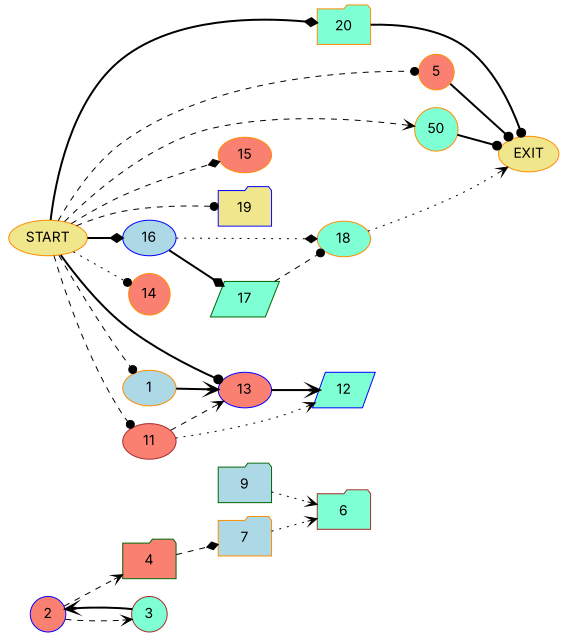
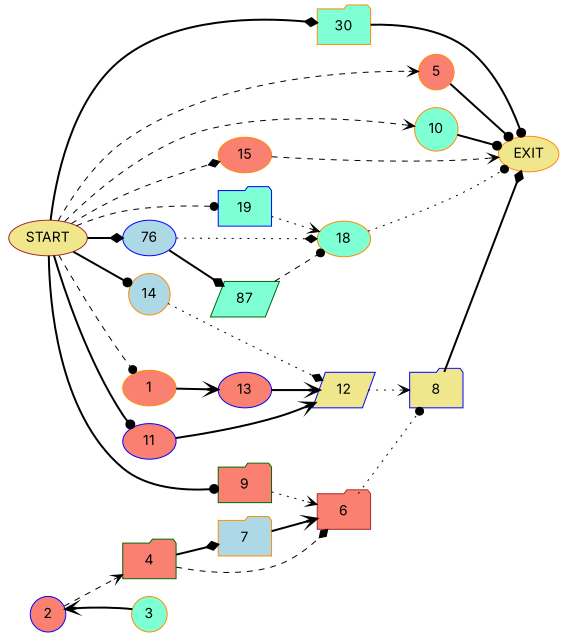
  digraph {
    fontname=Inter
    rankdir=LR
    node [color=darkorange fillcolor=salmon fontname=Inter shape=ellipse style=filled]
    edge [arrowhead=vee fontname=Inter style=bold]
-   n1 [fillcolor=khaki label=START]
-   1 [fillcolor=lightblue]
+   n1 [color=brown fillcolor=khaki label=START]
+   1
    5 [shape=circle]
-   9 [color=darkgreen fillcolor=lightblue shape=folder]
-   10 [fillcolor=aquamarine shape=circle label=50]
-   11 [color=brown]
-   14 [shape=circle]
+   9 [color=darkgreen shape=folder]
+   10 [fillcolor=aquamarine shape=circle]
+   11 [color=blue]
+   14 [fillcolor=lightblue shape=circle]
    15
-   16 [color=blue fillcolor=lightblue]
-   19 [color=blue fillcolor=khaki shape=folder]
-   20 [fillcolor=aquamarine shape=folder]
+   16 [color=blue fillcolor=lightblue label=76]
+   19 [color=blue fillcolor=aquamarine shape=folder]
+   20 [fillcolor=aquamarine shape=folder label=30]
    13 [color=blue]
    n13 [fillcolor=khaki label=EXIT]
-   6 [color=brown fillcolor=aquamarine shape=folder]
-   12 [color=blue fillcolor=aquamarine shape=parallelogram]
-   17 [color=darkgreen fillcolor=aquamarine shape=parallelogram]
+   6 [color=brown shape=folder]
+   12 [color=blue fillcolor=khaki shape=parallelogram]
+   17 [color=darkgreen fillcolor=aquamarine shape=parallelogram label=87]
    18 [fillcolor=aquamarine]
    2 [color=blue shape=circle]
-   3 [color=brown fillcolor=aquamarine shape=circle]
+   3 [fillcolor=aquamarine shape=circle]
    4 [color=darkgreen shape=folder]
    7 [fillcolor=lightblue shape=folder]
+   8 [color=blue fillcolor=khaki shape=folder]
    n1 -> 1 [arrowhead=dot style=dashed]
-   n1 -> 5 [arrowhead=dot style=dashed]
-   n1 -> 13 [arrowhead=dot]
+   n1 -> 5 [style=dashed]
+   n1 -> 9 [arrowhead=dot]
    n1 -> 10 [style=dashed]
-   n1 -> 11 [arrowhead=dot style=dashed]
-   n1 -> 14 [arrowhead=dot style=dotted]
+   n1 -> 11 [arrowhead=dot]
+   n1 -> 14 [arrowhead=dot]
    n1 -> 15 [arrowhead=diamond style=dashed]
    n1 -> 16 [arrowhead=diamond]
    n1 -> 19 [arrowhead=dot style=dashed]
    n1 -> 20 [arrowhead=diamond]
    1 -> 13
    5 -> n13 [arrowhead=dot]
    9 -> 6 [style=dotted]
    10 -> n13 [arrowhead=dot]
-   11 -> 13 [style=dashed]
-   11 -> 12 [style=dotted]
+   11 -> 12
+   14 -> 12 [arrowhead=diamond style=dotted]
+   15 -> n13 [style=dashed]
    16 -> 17 [arrowhead=diamond]
    16 -> 18 [arrowhead=diamond style=dotted]
+   19 -> 18 [style=dotted]
    20 -> n13 [arrowhead=dot]
    13 -> 12
+   6 -> 8 [arrowhead=dot style=dotted]
+   12 -> 8 [style=dotted]
    17 -> 18 [arrowhead=dot style=dashed]
-   18 -> n13 [style=dotted]
-   2 -> 3 [style=dashed]
+   18 -> n13 [arrowhead=dot style=dotted]
    2 -> 4 [style=dashed]
    3 -> 2
-   4 -> 7 [arrowhead=diamond style=dashed]
-   7 -> 6 [style=dotted]
+   4 -> 6 [arrowhead=diamond style=dashed]
+   4 -> 7 [arrowhead=diamond]
+   7 -> 6
+   8 -> n13 [arrowhead=diamond]
  }
